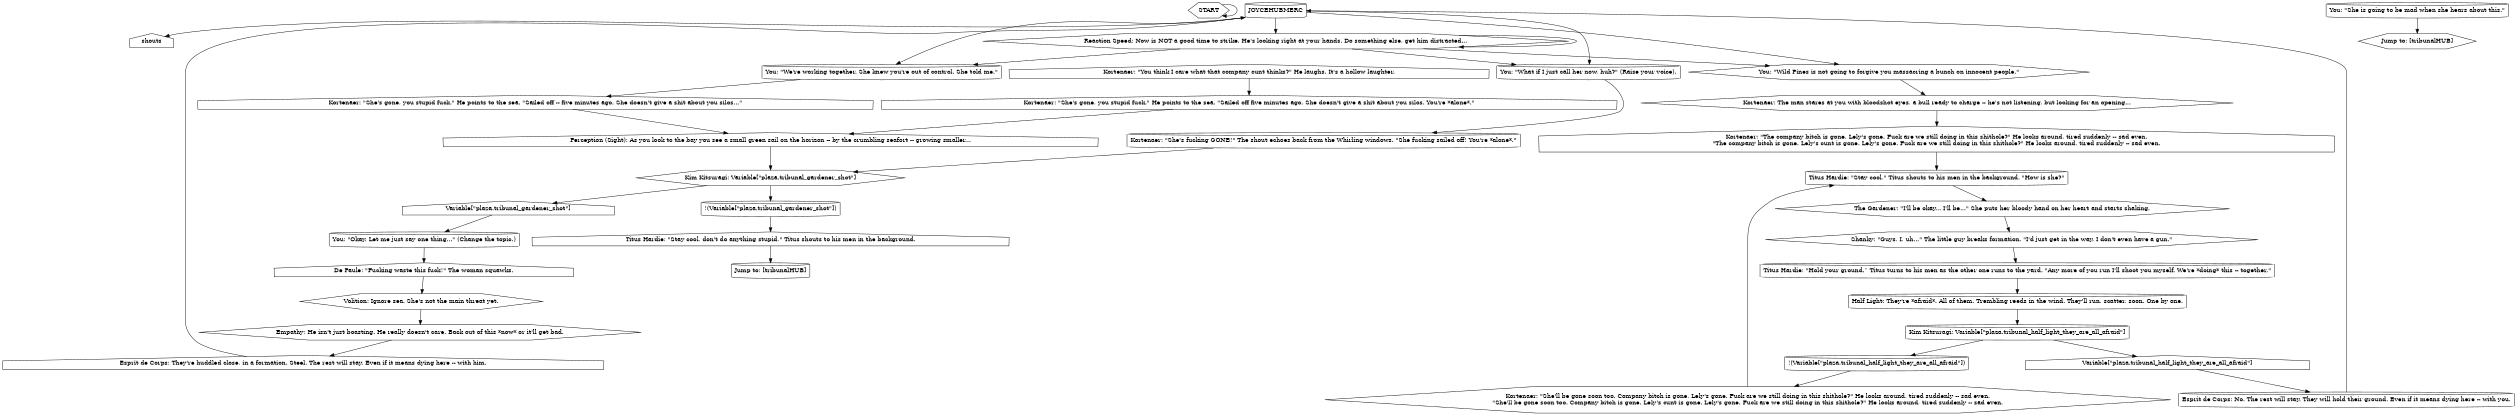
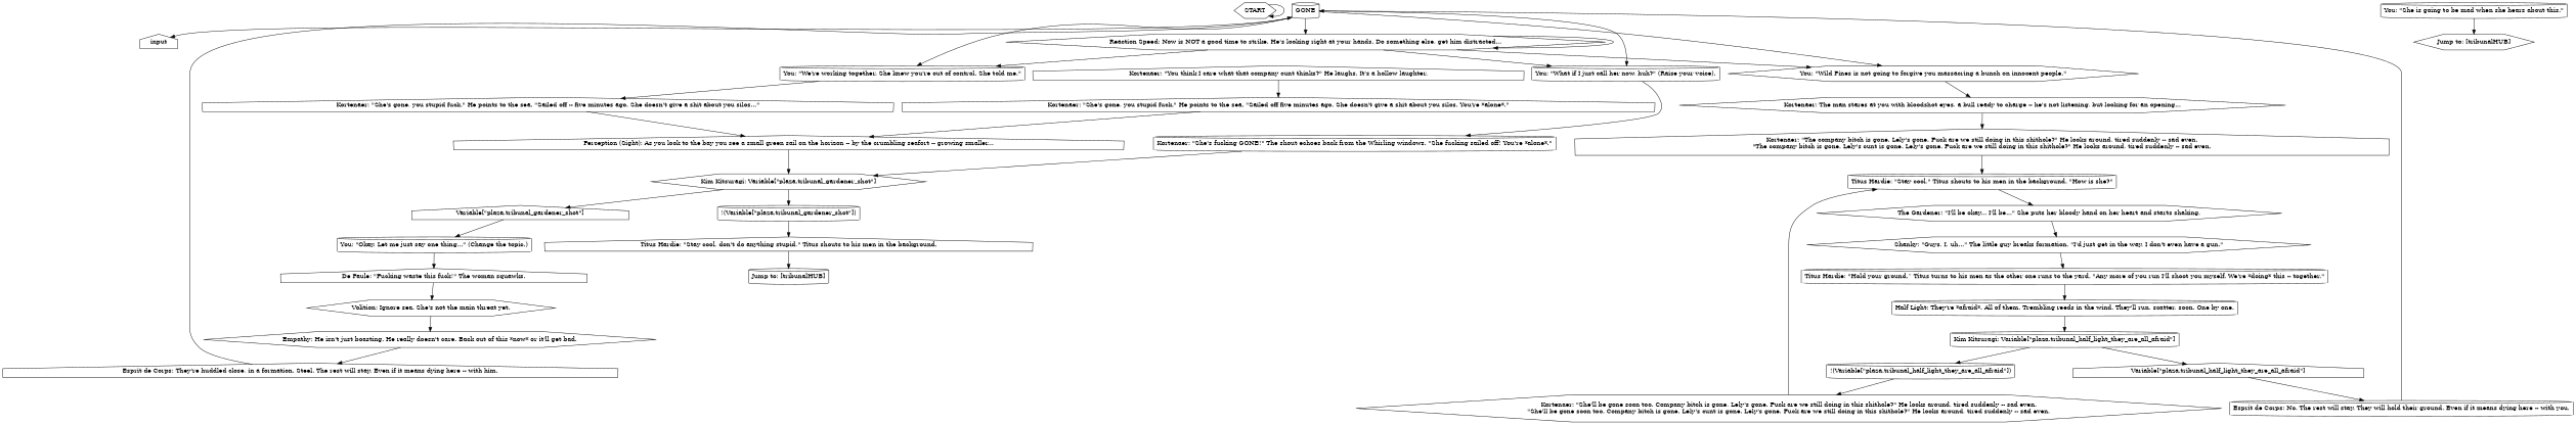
  digraph {
    node [shape=cylinder]
    n1 [label=START shape=hexagon]
-   n2 [label=shouts shape=house]
+   n2 [label=input shape=house]
    n3 [label="You: \"Wild Pines is not going to forgive you massacring a bunch on innocent people.\"" shape=hexagon]
    n4 [label="Kortenaer: The man stares at you with bloodshot eyes, a bull ready to charge -- he's not listening, but looking for an opening..." shape=hexagon]
    n5 [label="Kortenaer: \"The company bitch is gone. Lely's gone. Fuck are we still doing in this shithole?\" He looks around, tired suddenly -- sad even.\n\"The company bitch is gone. Lely's cunt is gone. Lely's gone. Fuck are we still doing in this shithole?\" He looks around, tired suddenly -- sad even." shape=house]
    n6 [label="You: \"Okay. Let me just say one thing...\" (Change the topic.)"]
    n7 [label="De Paule: \"Fucking waste this fuck!\" The woman squawks." shape=house]
    n8 [label="Volition: Ignore sea. She's not the main threat yet." shape=hexagon]
    n9 [label="Titus Hardie: \"Stay cool,\" Titus shouts to his men in the background. \"How is she?\""]
    n10 [label="The Gardener: \"I'll be okay... I'll be...\" She puts her bloody hand on her heart and starts shaking." shape=hexagon]
    n11 [label="Shanky: \"Guys, I, uh...\" The little guy breaks formation. \"I'd just get in the way. I don't even have a gun.\"" shape=hexagon]
    n12 [label="Titus Hardie: \"Hold your ground.“ Titus turns to his men as the other one runs to the yard. \"Any more of you run I'll shoot you myself. We're *doing* this -- together.\""]
    n13 [label="Half Light: They're *afraid*. All of them. Trembling reeds in the wind. They'll run, scatter, soon. One by one."]
    n14 [label="Kortenaer: \"She'll be gone soon too. Company bitch is gone, Lely's gone. Fuck are we still doing in this shithole?\" He looks around, tired suddenly -- sad even.\n\"She'll be gone soon too. Company bitch is gone. Lely's cunt is gone. Lely's gone. Fuck are we still doing in this shithole?\" He looks around, tired suddenly -- sad even." shape=hexagon]
    n15 [label="Esprit de Corps: They're huddled close, in a formation. Steel. The rest will stay. Even if it means dying here -- with him." shape=house]
-   n16 [label=JOYCEHUBMERC]
+   n16 [label=GONE]
    n17 [label="Reaction Speed: Now is NOT a good time to strike. He's looking right at your hands. Do something else, get him distracted..." shape=hexagon]
    n18 [label="You: \"What if I just call her now, huh?\" (Raise your voice)."]
    n19 [label="You: \"We're working together. She knew you're out of control. She told me.\""]
    n20 [label="Kortenaer: \"She's fucking GONE!\" The shout echoes back from the Whirling windows. \"She fucking sailed off! You're *alone*.\""]
    n21 [label="Kortenaer: \"She's gone, you stupid fuck.\" He points to the sea. \"Sailed off -- five minutes ago. She doesn't give a shit about you silos...\"" shape=house]
    n22 [label="Jump to: [tribunalHUB]" shape=hexagon]
    n23 [label="Kim Kitsuragi: Variable[\"plaza.tribunal_gardener_shot\"]" shape=hexagon]
    n24 [label="Variable[\"plaza.tribunal_gardener_shot\"]" shape=house]
    n25 [label="!(Variable[\"plaza.tribunal_gardener_shot\"])"]
    n26 [label="Kortenaer: \"She's gone, you stupid fuck.\" He points to the sea. \"Sailed off five minutes ago. She doesn't give a shit about you silos. You're *alone*.\"" shape=house]
    n27 [label="Perception (Sight): As you look to the bay you see a small green sail on the horizon -- by the crumbling seafort -- growing smaller..." shape=house]
    n28 [label="Empathy: He isn't just boasting. He really doesn't care. Back out of this *now* or it'll get bad." shape=hexagon]
    n29 [label="Jump to: [tribunalHUB]"]
    n30 [label="You: \"She is going to be mad when she hears about this.\""]
    n31 [label="Titus Hardie: \"Stay cool, don't do anything stupid,\" Titus shouts to his men in the background." shape=house]
    n32 [label="Kim Kitsuragi: Variable[\"plaza.tribunal_half_light_they_are_all_afraid\"]"]
    n33 [label="Variable[\"plaza.tribunal_half_light_they_are_all_afraid\"]" shape=house]
    n34 [label="!(Variable[\"plaza.tribunal_half_light_they_are_all_afraid\"])"]
    n35 [label="Kortenaer: \"You think I care what that company cunt thinks?\" He laughs. It's a hollow laughter." shape=house]
    n36 [label="Esprit de Corps: No. The rest will stay. They will hold their ground. Even if it means dying here -- with you."]
    n1 -> n1
    n3 -> n4
    n4 -> n5
    n5 -> n9
    n6 -> n7
    n7 -> n8
    n8 -> n28
    n9 -> n10
    n10 -> n11
    n11 -> n12
    n12 -> n13
    n13 -> n32
    n14 -> n9
    n15 -> n16
    n16 -> n2
    n16 -> n3
    n16 -> n17
    n16 -> n18
    n16 -> n19
    n17 -> n3
    n17 -> n17
    n17 -> n18
    n17 -> n19
    n18 -> n20
    n19 -> n21
    n20 -> n23
    n21 -> n27
    n23 -> n24
    n23 -> n25
    n24 -> n6
    n25 -> n31
    n26 -> n27
    n27 -> n23
    n28 -> n15
    n30 -> n22
    n31 -> n29
    n32 -> n33
    n32 -> n34
    n33 -> n36
    n34 -> n14
    n35 -> n26
    n36 -> n16
  }
